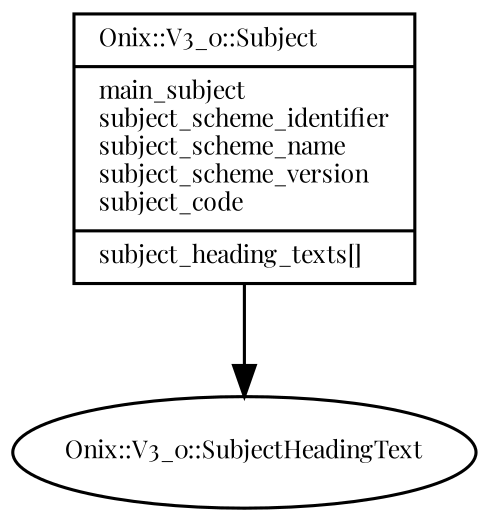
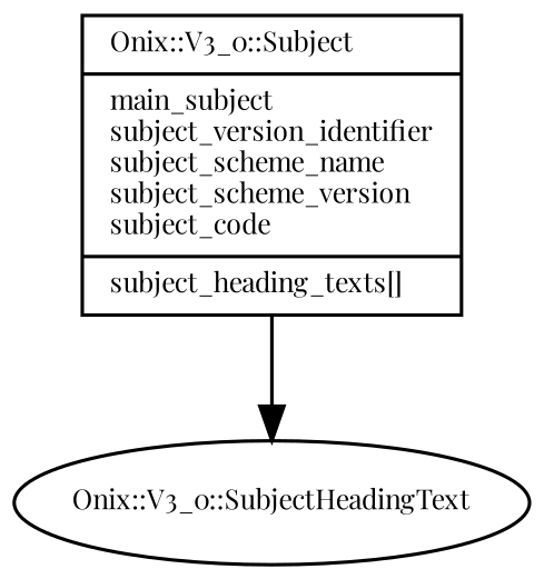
  digraph {
    fontname="Playfair Display"
    fontsize=8
    node [fontname="Playfair Display" fontsize=8]
-   n1 [label="{Onix::V3_0::Subject\l|main_subject\lsubject_scheme_identifier\lsubject_scheme_name\lsubject_scheme_version\lsubject_code\l|subject_heading_texts[]\l}" shape=record]
+   n1 [label="{Onix::V3_0::Subject\l|main_subject\lsubject_version_identifier\lsubject_scheme_name\lsubject_scheme_version\lsubject_code\l|subject_heading_texts[]\l}" shape=record]
    n2 [label="Onix::V3_0::SubjectHeadingText" shape=oval]
    n1 -> n2 [arrowhead=normal fontname="Playfair Display" fontsize=8]
  }
